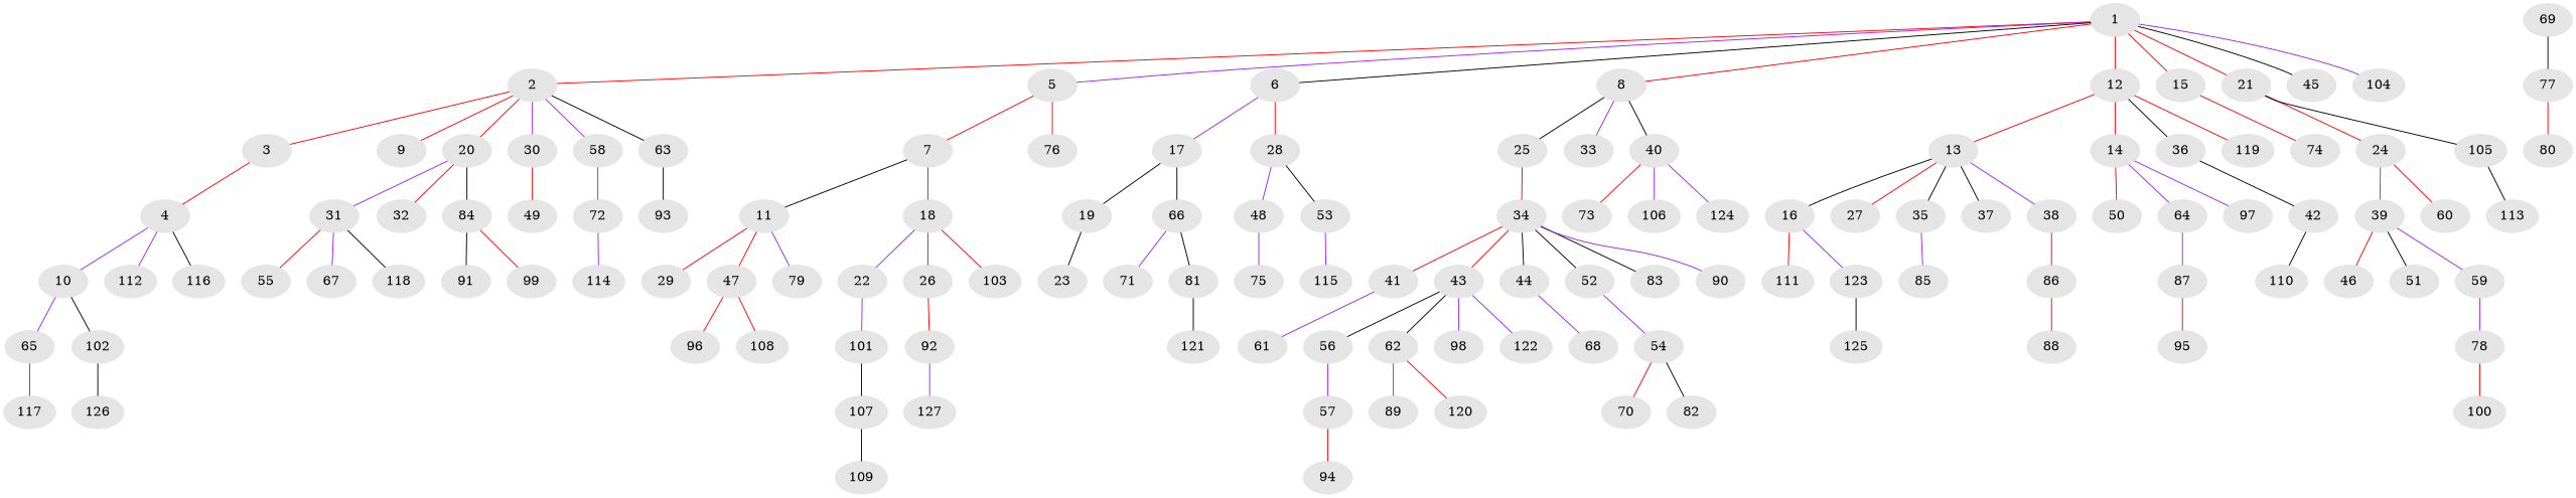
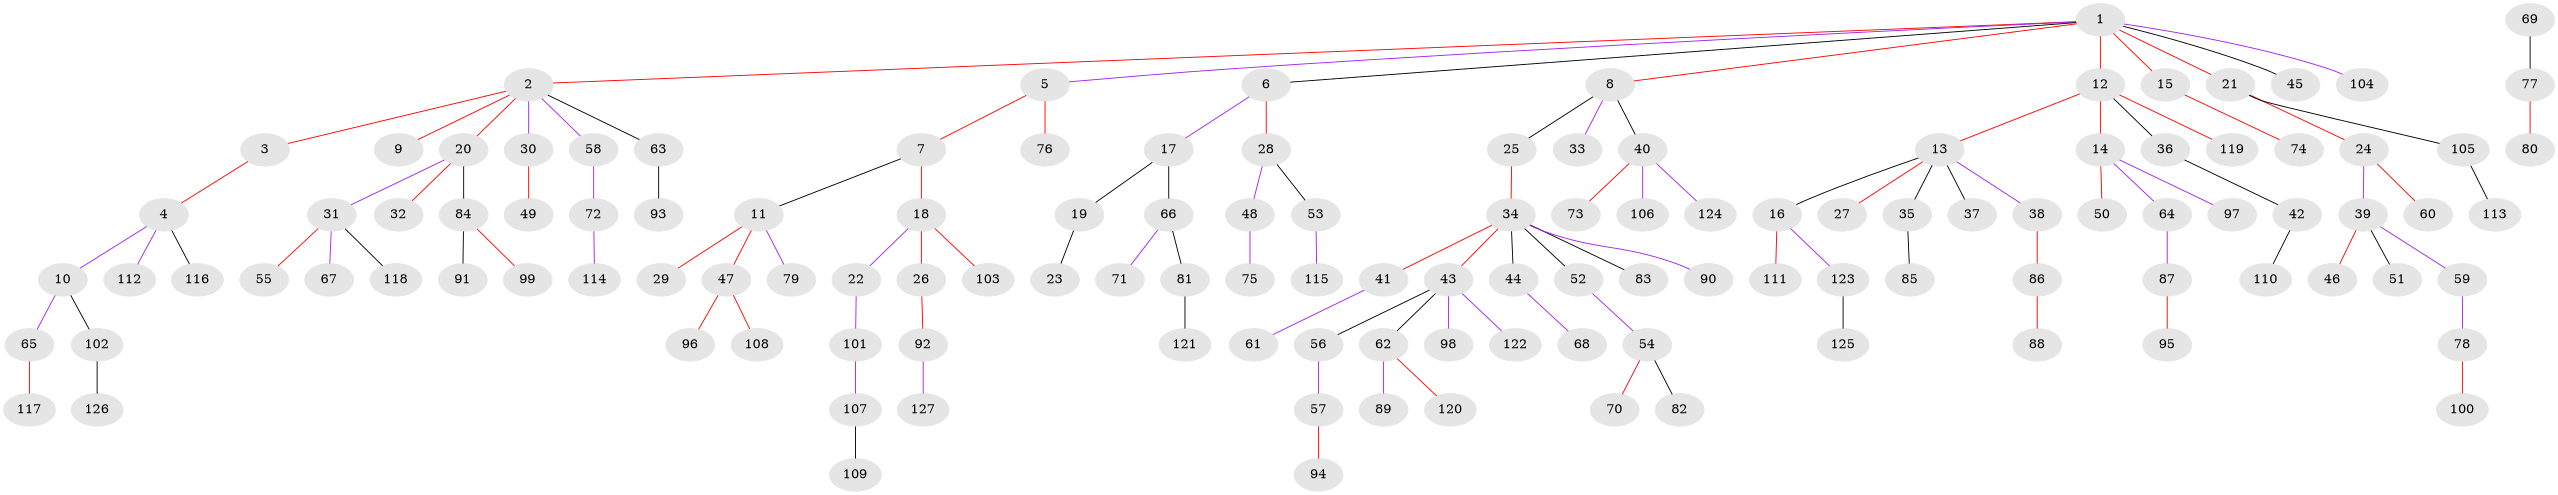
  graph {
    node [color=gray90 style=filled]
    edge [color=red]
    1
    2
    5
    6
    8
    12
    15
    21
    45
    104
    3
    9
    20
    30
    58
    63
    7
    76
    17
    28
    25
    33
    40
    13
    14
    36
    119
    74
    24
    105
    4
    31
    32
    84
    49
    72
    93
    10
    112
    116
    65
    102
    11
    18
    19
    66
    48
    53
    29
    47
    79
    22
    26
    103
    34
    73
    106
    124
    117
    126
    96
    108
    16
    27
    35
    37
    38
    50
    64
    97
    42
    111
    123
    85
    86
    87
    125
    23
    71
    81
    101
    92
    55
    67
    118
    91
    99
    39
    60
    113
    107
    46
    51
    59
    41
    43
    44
    52
    83
    90
    127
    75
    115
    61
    56
    62
    98
    122
    68
    54
    69
    77
    110
    88
    78
    57
    89
    120
    70
    82
    94
    114
    100
    95
    121
    80
    109
    1 -- 2
    1 -- 5 [color=purple]
    1 -- 6 [color=black]
    1 -- 8
    1 -- 12
    1 -- 15
    1 -- 21
    1 -- 45 [color=black]
    1 -- 104 [color=purple]
    2 -- 3
    2 -- 9
    2 -- 20
    2 -- 30 [color=purple]
    2 -- 58 [color=purple]
    2 -- 63 [color=black]
    5 -- 7
    5 -- 76
    6 -- 17 [color=purple]
    6 -- 28
    8 -- 25 [color=black]
    8 -- 33 [color=purple]
    8 -- 40 [color=black]
    12 -- 13
    12 -- 14
    12 -- 36 [color=black]
    12 -- 119
    15 -- 74
    21 -- 24
    21 -- 105 [color=black]
    3 -- 4
    20 -- 31 [color=purple]
    20 -- 32
    20 -- 84 [color=black]
    30 -- 49
    58 -- 72 [color=purple]
    63 -- 93 [color=black]
    7 -- 11 [color=black]
    7 -- 18
    17 -- 19 [color=black]
    17 -- 66 [color=black]
    28 -- 48 [color=purple]
    28 -- 53 [color=black]
    25 -- 34
    40 -- 73
    40 -- 106 [color=purple]
    40 -- 124 [color=purple]
    13 -- 16 [color=black]
    13 -- 27
    13 -- 35 [color=black]
    13 -- 37 [color=black]
    13 -- 38 [color=purple]
    14 -- 50
    14 -- 64 [color=purple]
    14 -- 97 [color=purple]
    36 -- 42 [color=black]
    24 -- 39 [color=purple]
    24 -- 60
    105 -- 113 [color=black]
    4 -- 10 [color=purple]
    4 -- 112 [color=purple]
    4 -- 116 [color=black]
    31 -- 55
    31 -- 67 [color=purple]
    31 -- 118 [color=black]
    84 -- 91 [color=black]
    84 -- 99
    72 -- 114 [color=purple]
    10 -- 65 [color=purple]
    10 -- 102 [color=black]
    65 -- 117
    102 -- 126 [color=black]
    11 -- 29
    11 -- 47
    11 -- 79 [color=purple]
    18 -- 22 [color=purple]
    18 -- 26
    18 -- 103
    19 -- 23 [color=black]
    66 -- 71 [color=purple]
    66 -- 81 [color=black]
    48 -- 75 [color=purple]
    53 -- 115 [color=purple]
    47 -- 96
    47 -- 108
    22 -- 101 [color=purple]
    26 -- 92
    34 -- 41
    34 -- 43
    34 -- 44 [color=black]
    34 -- 52 [color=black]
    34 -- 83 [color=black]
    34 -- 90 [color=purple]
    16 -- 111
    16 -- 123 [color=purple]
-   35 -- 85 [color=purple]
+   35 -- 85 [color=black]
    38 -- 86
    64 -- 87 [color=purple]
    42 -- 110 [color=black]
    123 -- 125 [color=black]
    86 -- 88
    87 -- 95
    81 -- 121 [color=black]
-   101 -- 107 [color=black]
+   101 -- 107 [color=purple]
    92 -- 127 [color=purple]
    39 -- 46
    39 -- 51 [color=black]
    39 -- 59 [color=purple]
    107 -- 109 [color=black]
    59 -- 78 [color=purple]
    41 -- 61 [color=purple]
    43 -- 56 [color=black]
    43 -- 62 [color=black]
    43 -- 98 [color=purple]
    43 -- 122 [color=purple]
    44 -- 68 [color=purple]
    52 -- 54 [color=purple]
    56 -- 57 [color=purple]
    62 -- 89 [color=purple]
    62 -- 120
    54 -- 70
    54 -- 82 [color=black]
    69 -- 77 [color=black]
    77 -- 80
    78 -- 100
    57 -- 94
  }
